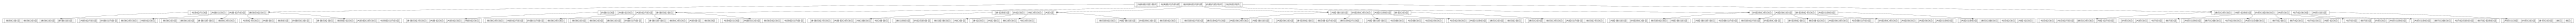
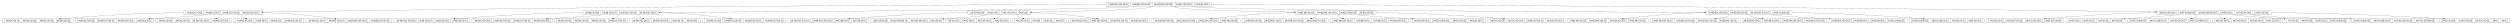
  digraph {
    fontname=Montserrat
    node [shape=record fontname=Montserrat]
    edge [tailport=f0 fontname=Montserrat]
    n1 [label="<f0>|[A]-[B]-[E]-[C]-[F]-[D]-[Z]|<f1>|[A]-[B]-[E]-[C]-[F]-[D]-[Z]|<f2>|[A]-[E]-[B]-[C]-[F]-[D]-[Z]|<f3>|[A]-[E]-[C]-[F]-[D]-[Z]|<f4>|[A]-[E]-[C]-[D]-[Z]|<f5>"]
    n2 [label="<f0>|[A]-[B]-[C]-[F]-[D]-[Z]|<f1>|[A]-[B]-[C]-[D]-[Z]|<f2>|[A]-[B]-[C]-[F]-[D]-[Z]|<f3>|[A]-[B]-[E]-[C]-[D]-[Z]|<f4>"]
    n3 [label="<f0>|[A]-[B]-[C]-[D]-[Z]|<f1>|[A]-[B]-[C]-[D]-[Z]|<f2>|[A]-[B]-[C]-[F]-[D]-[Z]|<f3>|[A]-[B]-[E]-[C]-[D]-[Z]|<f4>"]
    n4 [label="<f0>|[A]-[C]-[B]-[D]-[Z]|<f1>|[A]-[C]-[D]-[Z]|<f2>|[A]-[C]-[F]-[D]-[Z]|<f3>|[A]-[D]-[Z]|<f4>"]
    n5 [label="<f0>|[A]-[E]-[B]-[C]-[D]-[Z]|<f1>|[A]-[E]-[B]-[C]-[F]-[D]-[Z]|<f2>|[A]-[E]-[C]-[B]-[D]-[Z]|<f3>|[A]-[E]-[C]-[D]-[Z]|<f4>"]
    n6 [label="<f0>|[A]-[E]-[B]-[C]-[F]-[D]-[Z]|<f1>|[A]-[E]-[B]-[C]-[D]-[Z]|<f2>|[A]-[E]-[B]-[C]-[F]-[D]-[Z]|<f3>|[A]-[E]-[C]-[B]-[D]-[Z]|<f4>"]
    n7 [label="<f0>|[A]-[E]-[C]-[F]-[D]-[Z]|<f1>|[A]-[F]-[C]-[B]-[D]-[Z]|<f2>|[A]-[F]-[C]-[E]-[B]-[D]-[Z]|<f3>|[A]-[F]-[D]-[Z]|<f4>|[A]-[F]-[C]-[B]-[D]-[Z]|<f5>|[A]-[F]-[C]-[D]-[Z]|<f6>"]
    n8 [label="<f0>|[A]-[B]-[C]-[D]-[Z]|<f1>|[A]-[B]-[C]-[D]-[Z]|<f2>|[A]-[B]-[C]-[D]-[Z]|<f3>|[A]-[B]-[C]-[D]-[Z]|<f4>"]
    n9 [label="<f0>|[A]-[B]-[C]-[F]-[D]-[Z]|<f1>|[A]-[B]-[C]-[F]-[D]-[Z]|<f2>|[A]-[B]-[C]-[F]-[D]-[Z]|<f3>|[A]-[B]-[C]-[D]-[Z]|<f4>"]
    n10 [label="<f0>|[A]-[B]-[C]-[D]-[Z]|<f1>|[A]-[B]-[C]-[D]-[Z]|<f2>|[A]-[B]-[C]-[F]-[D]-[Z]|<f3>|[A]-[B]-[C]-[F]-[D]-[Z]|<f4>"]
    n11 [label="<f0>|[A]-[B]-[C]-[F]-[D]-[Z]|<f1>|[A]-[B]-[D]-[Z]|<f2>|[A]-[B]-[D]-[Z]|<f3>|[A]-[B]-[E]-[C]-[D]-[Z]|<f4>"]
    n12 [label="<f0>|[A]-[B]-[E]-[C]-[D]-[Z]|<f1>|[A]-[B]-[E]-[C]-[D]-[Z]|<f2>|[A]-[B]-[E]-[C]-[F]-[D]-[Z]|<f3>|[A]-[B]-[E]-[C]-[F]-[D]-[Z]|<f4>"]
    n13 [label="<f0>|[A]-[B]-[E]-[C]-[F]-[D]-[Z]|<f1>|[A]-[B]-[C]-[D]-[Z]|<f2>|[A]-[B]-[C]-[D]-[Z]|<f3>|[A]-[B]-[C]-[D]-[Z]|<f4>"]
    n14 [label="<f0>|[A]-[B]-[C]-[F]-[D]-[Z]|<f1>|[A]-[B]-[C]-[F]-[D]-[Z]|<f2>|[A]-[B]-[C]-[F]-[D]-[Z]|<f3>|[A]-[B]-[C]-[F]-[D]-[Z]|<f4>"]
    n15 [label="<f0>|[A]-[B]-[C]-[D]-[Z]|<f1>|[A]-[B]-[C]-[D]-[Z]|<f2>|[A]-[B]-[C]-[D]-[Z]|<f3>|[A]-[B]-[C]-[F]-[D]-[Z]|<f4>"]
    n16 [label="<f0>|[A]-[B]-[C]-[F]-[D]-[Z]|<f1>|[A]-[B]-[C]-[F]-[D]-[Z]|<f2>|[A]-[B]-[D]-[Z]|<f3>|[A]-[B]-[D]-[Z]|<f4>"]
    n17 [label="<f0>|[A]-[B]-[E]-[C]-[D]-[Z]|<f1>|[A]-[B]-[E]-[C]-[D]-[Z]|<f2>|[A]-[B]-[E]-[C]-[D]-[Z]|<f3>|[A]-[B]-[E]-[C]-[F]-[D]-[Z]|<f4>"]
    n18 [label="<f0>|[A]-[B]-[E]-[C]-[F]-[D]-[Z]|<f1>|[A]-[B]-[E]-[C]-[F]-[D]-[Z]|<f2>|[A]-[C]-[B]-[D]-[Z]|<f3>|[A]-[C]-[B]-[D]-[Z]|<f4>"]
    n19 [label="<f0>|[A]-[C]-[B]-[D]-[Z]|<f1>|[A]-[C]-[E]-[B]-[D]-[Z]|<f2>|[A]-[C]-[E]-[B]-[D]-[Z]|<f3>|[A]-[C]-[D]-[Z]|<f4>"]
    n20 [label="<f0>|[A]-[C]-[D]-[Z]|<f1>|[A]-[C]-[D]-[Z]|<f2>|[A]-[C]-[F]-[D]-[Z]|<f3>|[A]-[C]-[F]-[D]-[Z]|<f4>"]
+   n21 [label="<f0>|[A]-[C]-[F]-[D]-[Z]|<f1>|[A]-[D]-[Z]|<f2>|[A]-[D]-[Z]|<f3>|[A]-[D]-[Z]|<f4>"]
    n22 [label="<f0>|[A]-[E]-[B]-[C]-[D]-[Z]|<f1>|[A]-[E]-[B]-[C]-[D]-[Z]|<f2>|[A]-[E]-[B]-[C]-[D]-[Z]|<f3>|[A]-[E]-[B]-[C]-[D]-[Z]|<f4>"]
    n23 [label="<f0>|[A]-[E]-[B]-[C]-[F]-[D]-[Z]|<f1>|[A]-[E]-[B]-[C]-[F]-[D]-[Z]|<f2>|[A]-[E]-[B]-[C]-[F]-[D]-[Z]|<f3>|[A]-[E]-[B]-[C]-[D]-[Z]|<f4>"]
    n24 [label="<f0>|[A]-[E]-[B]-[C]-[D]-[Z]|<f1>|[A]-[E]-[B]-[C]-[D]-[Z]|<f2>|[A]-[E]-[B]-[C]-[F]-[D]-[Z]|<f3>|[A]-[E]-[B]-[C]-[F]-[D]-[Z]|<f4>"]
    n25 [label="<f0>|[A]-[E]-[B]-[C]-[F]-[D]-[Z]|<f1>|[A]-[E]-[B]-[D]-[Z]|<f2>|[A]-[E]-[B]-[D]-[Z]|<f3>|[A]-[E]-[C]-[B]-[D]-[Z]|<f4>"]
    n26 [label="<f0>|[A]-[E]-[C]-[B]-[D]-[Z]|<f1>|[A]-[E]-[C]-[B]-[D]-[Z]|<f2>|[A]-[E]-[C]-[D]-[Z]|<f3>|[A]-[E]-[C]-[D]-[Z]|<f4>"]
    n27 [label="<f0>|[A]-[E]-[C]-[D]-[Z]|<f1>|[A]-[E]-[C]-[F]-[D]-[Z]|<f2>|[A]-[E]-[C]-[F]-[D]-[Z]|<f3>|[A]-[E]-[C]-[F]-[D]-[Z]|<f4>"]
    n28 [label="<f0>|[A]-[E]-[B]-[C]-[D]-[Z]|<f1>|[A]-[E]-[B]-[C]-[D]-[Z]|<f2>|[A]-[E]-[B]-[C]-[D]-[Z]|<f3>|[A]-[E]-[B]-[C]-[D]-[Z]|<f4>"]
    n29 [label="<f0>|[A]-[E]-[B]-[C]-[F]-[D]-[Z]|<f1>|[A]-[E]-[B]-[C]-[F]-[D]-[Z]|<f2>|[A]-[E]-[B]-[C]-[F]-[D]-[Z]|<f3>|[A]-[E]-[B]-[C]-[D]-[Z]|<f4>"]
    n30 [label="<f0>|[A]-[E]-[B]-[C]-[D]-[Z]|<f1>|[A]-[E]-[B]-[C]-[D]-[Z]|<f2>|[A]-[E]-[B]-[C]-[F]-[D]-[Z]|<f3>|[A]-[E]-[B]-[C]-[F]-[D]-[Z]|<f4>"]
    n31 [label="<f0>|[A]-[E]-[B]-[C]-[F]-[D]-[Z]|<f1>|[A]-[E]-[B]-[D]-[Z]|<f2>|[A]-[E]-[B]-[D]-[Z]|<f3>|[A]-[E]-[C]-[B]-[D]-[Z]|<f4>"]
    n32 [label="<f0>|[A]-[E]-[C]-[B]-[D]-[Z]|<f1>|[A]-[E]-[C]-[B]-[D]-[Z]|<f2>|[A]-[E]-[C]-[D]-[Z]|<f3>|[A]-[E]-[C]-[D]-[Z]|<f4>"]
    n33 [label="<f0>|[A]-[E]-[C]-[D]-[Z]|<f1>|[A]-[E]-[C]-[F]-[D]-[Z]|<f2>|[A]-[E]-[C]-[F]-[D]-[Z]|<f3>|[A]-[E]-[C]-[F]-[D]-[Z]|<f4>"]
    n34 [label="<f0>|[A]-[F]-[D]-[Z]|<f1>|[A]-[F]-[D]-[Z]|<f2>|[A]-[F]-[D]-[Z]|<f3>|[A]-[F]-[D]-[Z]|<f4>"]
    n35 [label="<f0>|[A]-[F]-[C]-[B]-[D]-[Z]|<f1>|[A]-[F]-[C]-[B]-[D]-[Z]|<f2>|[A]-[F]-[C]-[B]-[D]-[Z]|<f3>|[A]-[F]-[C]-[E]-[B]-[D]-[Z]|<f4>"]
    n36 [label="<f0>|[A]-[F]-[C]-[D]-[Z]|<f1>|[A]-[F]-[C]-[D]-[Z]|<f2>|[A]-[F]-[C]-[D]-[Z]|<f3>|[A]-[F]-[C]-[D]-[Z]|<f4>"]
    n37 [label="<f0>|[A]-[F]-[D]-[Z]|<f1>|[A]-[F]-[D]-[Z]|<f2>|[A]-[F]-[D]-[Z]|<f3>|[A]-[F]-[C]-[B]-[D]-[Z]|<f4>"]
    n38 [label="<f0>|[A]-[F]-[C]-[B]-[D]-[Z]|<f1>|[A]-[F]-[C]-[B]-[D]-[Z]|<f2>|[A]-[F]-[C]-[E]-[B]-[D]-[Z]|<f3>|[A]-[F]-[C]-[E]-[B]-[D]-[Z]|<f4>"]
    n39 [label="<f0>|[A]-[F]-[C]-[D]-[Z]|<f1>|[A]-[F]-[C]-[D]-[Z]|<f2>|[A]-[F]-[C]-[D]-[Z]|<f3>|[A]-[Z]|<f4>|[A]-[Z]|<f5>"]
    n1 -> n2
    n1 -> n3 [tailport=f1]
    n1 -> n4 [tailport=f2]
    n1 -> n5 [tailport=f3]
    n1 -> n6 [tailport=f4]
    n1 -> n7 [tailport=f5]
    n2 -> n8
    n2 -> n9 [tailport=f1]
    n2 -> n10 [tailport=f2]
    n2 -> n11 [tailport=f3]
    n2 -> n12 [tailport=f4]
    n3 -> n13
    n3 -> n14 [tailport=f1]
    n3 -> n15 [tailport=f2]
    n3 -> n16 [tailport=f3]
    n3 -> n17 [tailport=f4]
    n4 -> n18
    n4 -> n19 [tailport=f1]
    n4 -> n20 [tailport=f2]
+   n4 -> n21 [tailport=f3]
    n4 -> n22 [tailport=f4]
    n5 -> n23
    n5 -> n24 [tailport=f1]
    n5 -> n25 [tailport=f2]
    n5 -> n26 [tailport=f3]
    n5 -> n27 [tailport=f4]
    n6 -> n28
    n6 -> n29 [tailport=f1]
    n6 -> n30 [tailport=f2]
    n6 -> n31 [tailport=f3]
    n6 -> n32 [tailport=f4]
    n7 -> n33
    n7 -> n34 [tailport=f1]
    n7 -> n35 [tailport=f2]
    n7 -> n36 [tailport=f3]
    n7 -> n37 [tailport=f4]
    n7 -> n38 [tailport=f5]
    n7 -> n39 [tailport=f6]
  }
